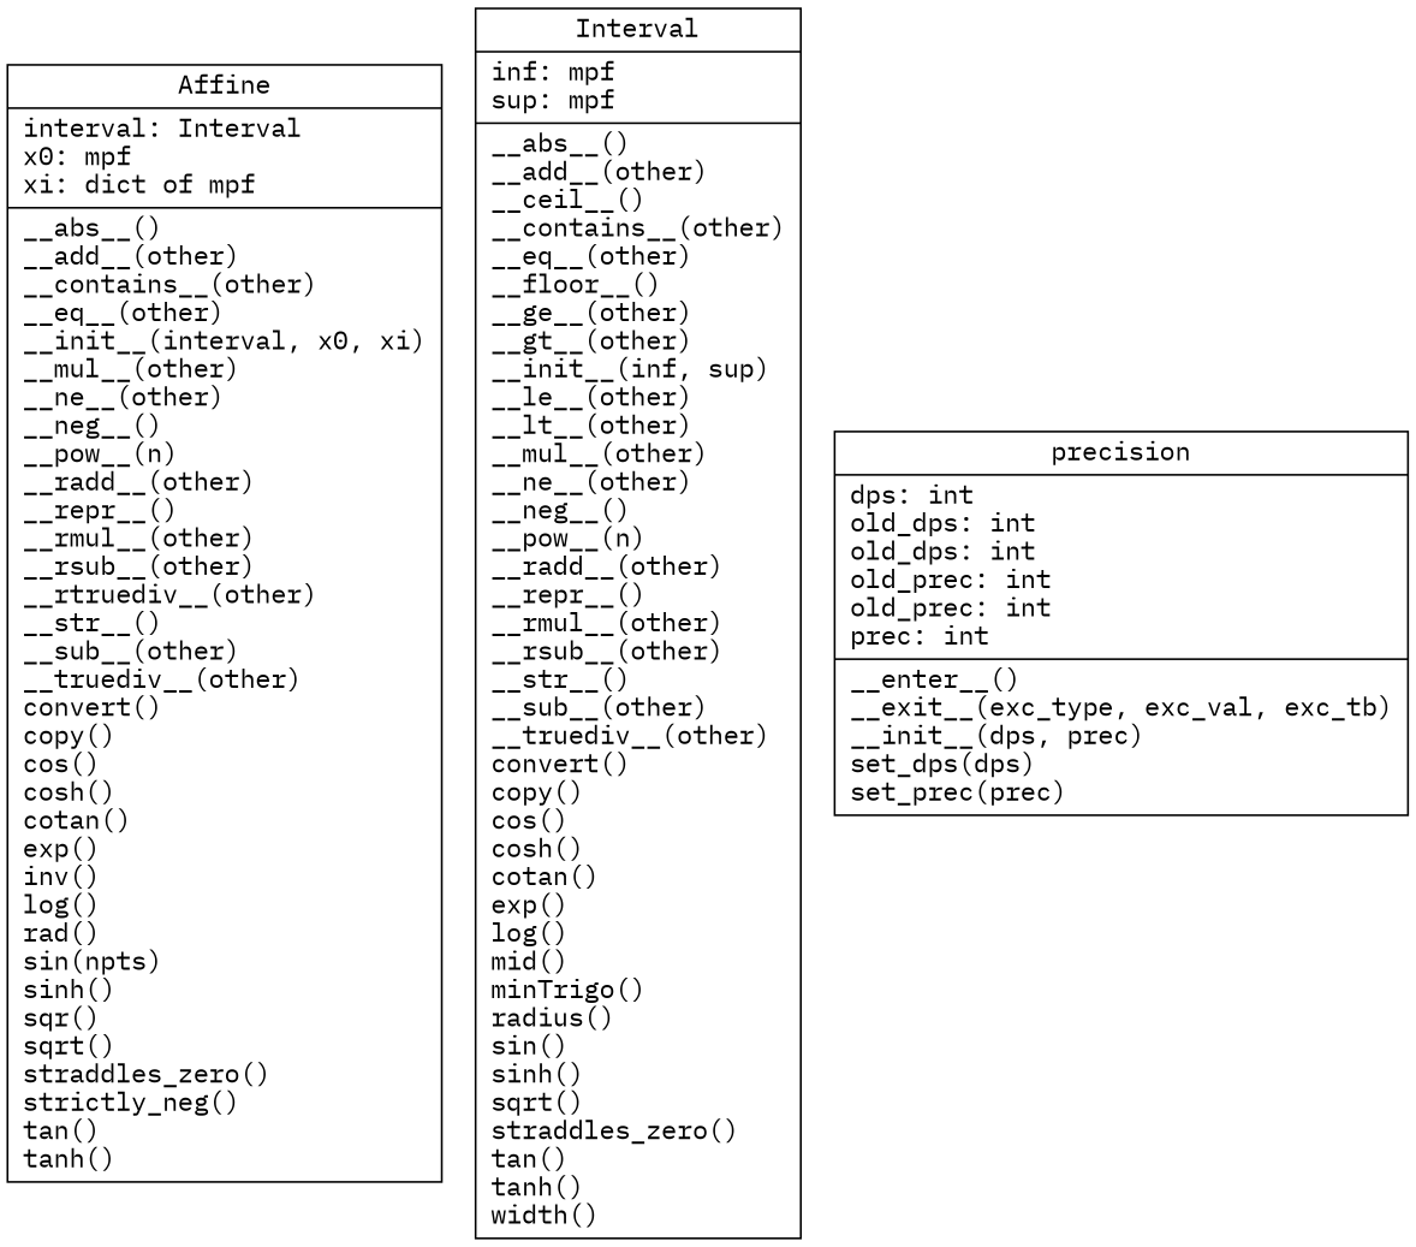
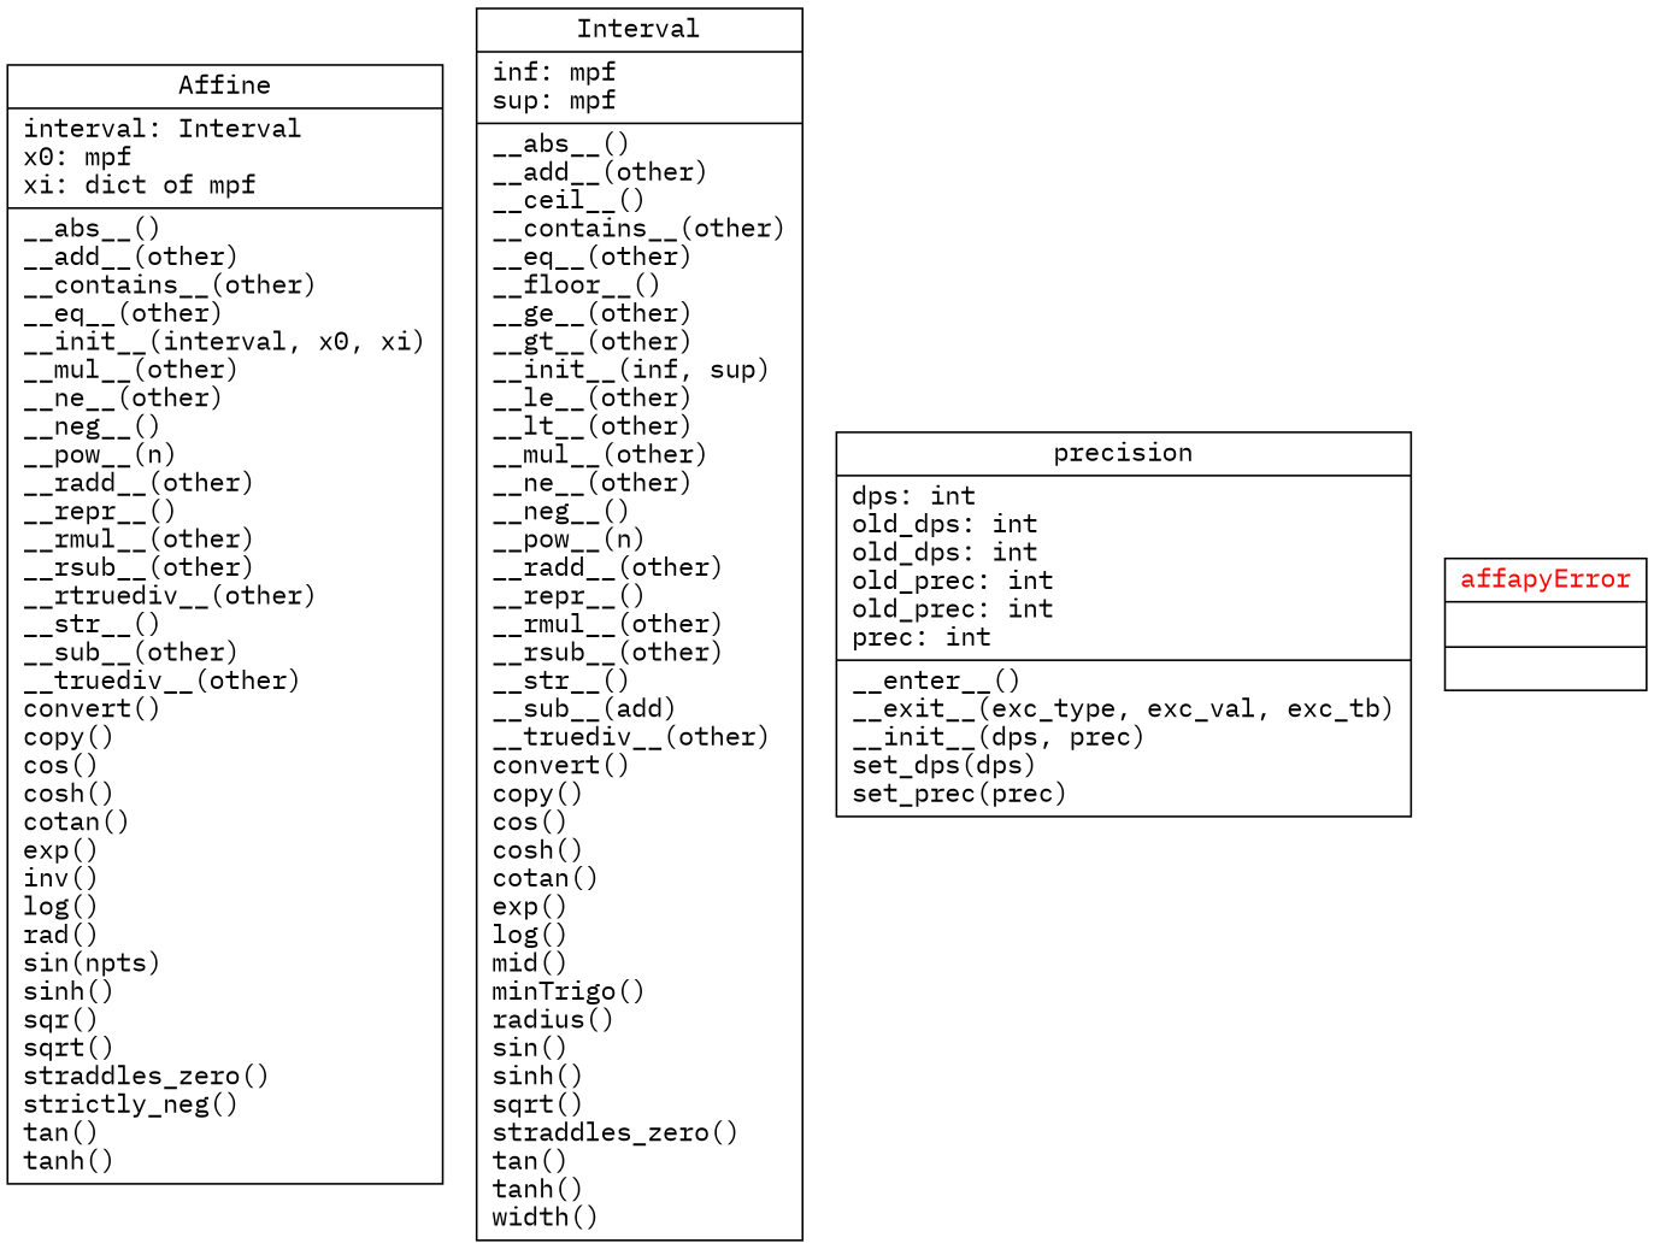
  digraph {
    rankdir=BT
    fontname="IBM Plex Mono"
    node [shape=record fontname="IBM Plex Mono"]
    n1 [label="{Affine|interval: Interval\lx0: mpf\lxi: dict of mpf\l|__abs__()\l__add__(other)\l__contains__(other)\l__eq__(other)\l__init__(interval, x0, xi)\l__mul__(other)\l__ne__(other)\l__neg__()\l__pow__(n)\l__radd__(other)\l__repr__()\l__rmul__(other)\l__rsub__(other)\l__rtruediv__(other)\l__str__()\l__sub__(other)\l__truediv__(other)\lconvert()\lcopy()\lcos()\lcosh()\lcotan()\lexp()\linv()\llog()\lrad()\lsin(npts)\lsinh()\lsqr()\lsqrt()\lstraddles_zero()\lstrictly_neg()\ltan()\ltanh()\l}"]
-   n2 [label="{Interval|inf: mpf\lsup: mpf\l|__abs__()\l__add__(other)\l__ceil__()\l__contains__(other)\l__eq__(other)\l__floor__()\l__ge__(other)\l__gt__(other)\l__init__(inf, sup)\l__le__(other)\l__lt__(other)\l__mul__(other)\l__ne__(other)\l__neg__()\l__pow__(n)\l__radd__(other)\l__repr__()\l__rmul__(other)\l__rsub__(other)\l__str__()\l__sub__(other)\l__truediv__(other)\lconvert()\lcopy()\lcos()\lcosh()\lcotan()\lexp()\llog()\lmid()\lminTrigo()\lradius()\lsin()\lsinh()\lsqrt()\lstraddles_zero()\ltan()\ltanh()\lwidth()\l}"]
+   n2 [label="{Interval|inf: mpf\lsup: mpf\l|__abs__()\l__add__(other)\l__ceil__()\l__contains__(other)\l__eq__(other)\l__floor__()\l__ge__(other)\l__gt__(other)\l__init__(inf, sup)\l__le__(other)\l__lt__(other)\l__mul__(other)\l__ne__(other)\l__neg__()\l__pow__(n)\l__radd__(other)\l__repr__()\l__rmul__(other)\l__rsub__(other)\l__str__()\l__sub__(add)\l__truediv__(other)\lconvert()\lcopy()\lcos()\lcosh()\lcotan()\lexp()\llog()\lmid()\lminTrigo()\lradius()\lsin()\lsinh()\lsqrt()\lstraddles_zero()\ltan()\ltanh()\lwidth()\l}"]
    n3 [label="{precision|dps: int\lold_dps: int\lold_dps: int\lold_prec: int\lold_prec: int\lprec: int\l|__enter__()\l__exit__(exc_type, exc_val, exc_tb)\l__init__(dps, prec)\lset_dps(dps)\lset_prec(prec)\l}"]
+   n4 [fontcolor=red label="{affapyError|\l|}"]
  }
